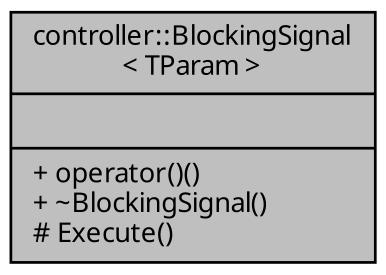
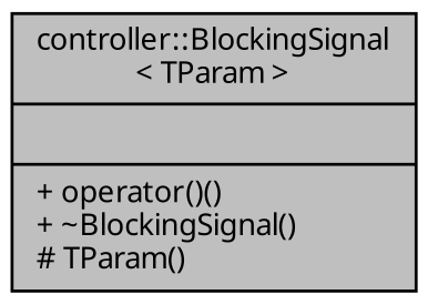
  digraph {
-   n1 [color=black fillcolor=grey75 fontcolor=black fontname=Verdana fontsize=10 height=0.2 label="{controller::BlockingSignal\l\< TParam \>\n||+ operator()()\l+ ~BlockingSignal()\l# Execute()\l}" shape=record style=filled width=0.4]
+   n1 [color=black fillcolor=grey75 fontcolor=black fontname=Verdana fontsize=10 height=0.2 label="{controller::BlockingSignal\l\< TParam \>\n||+ operator()()\l+ ~BlockingSignal()\l# TParam()\l}" shape=record style=filled width=0.4]
  }
